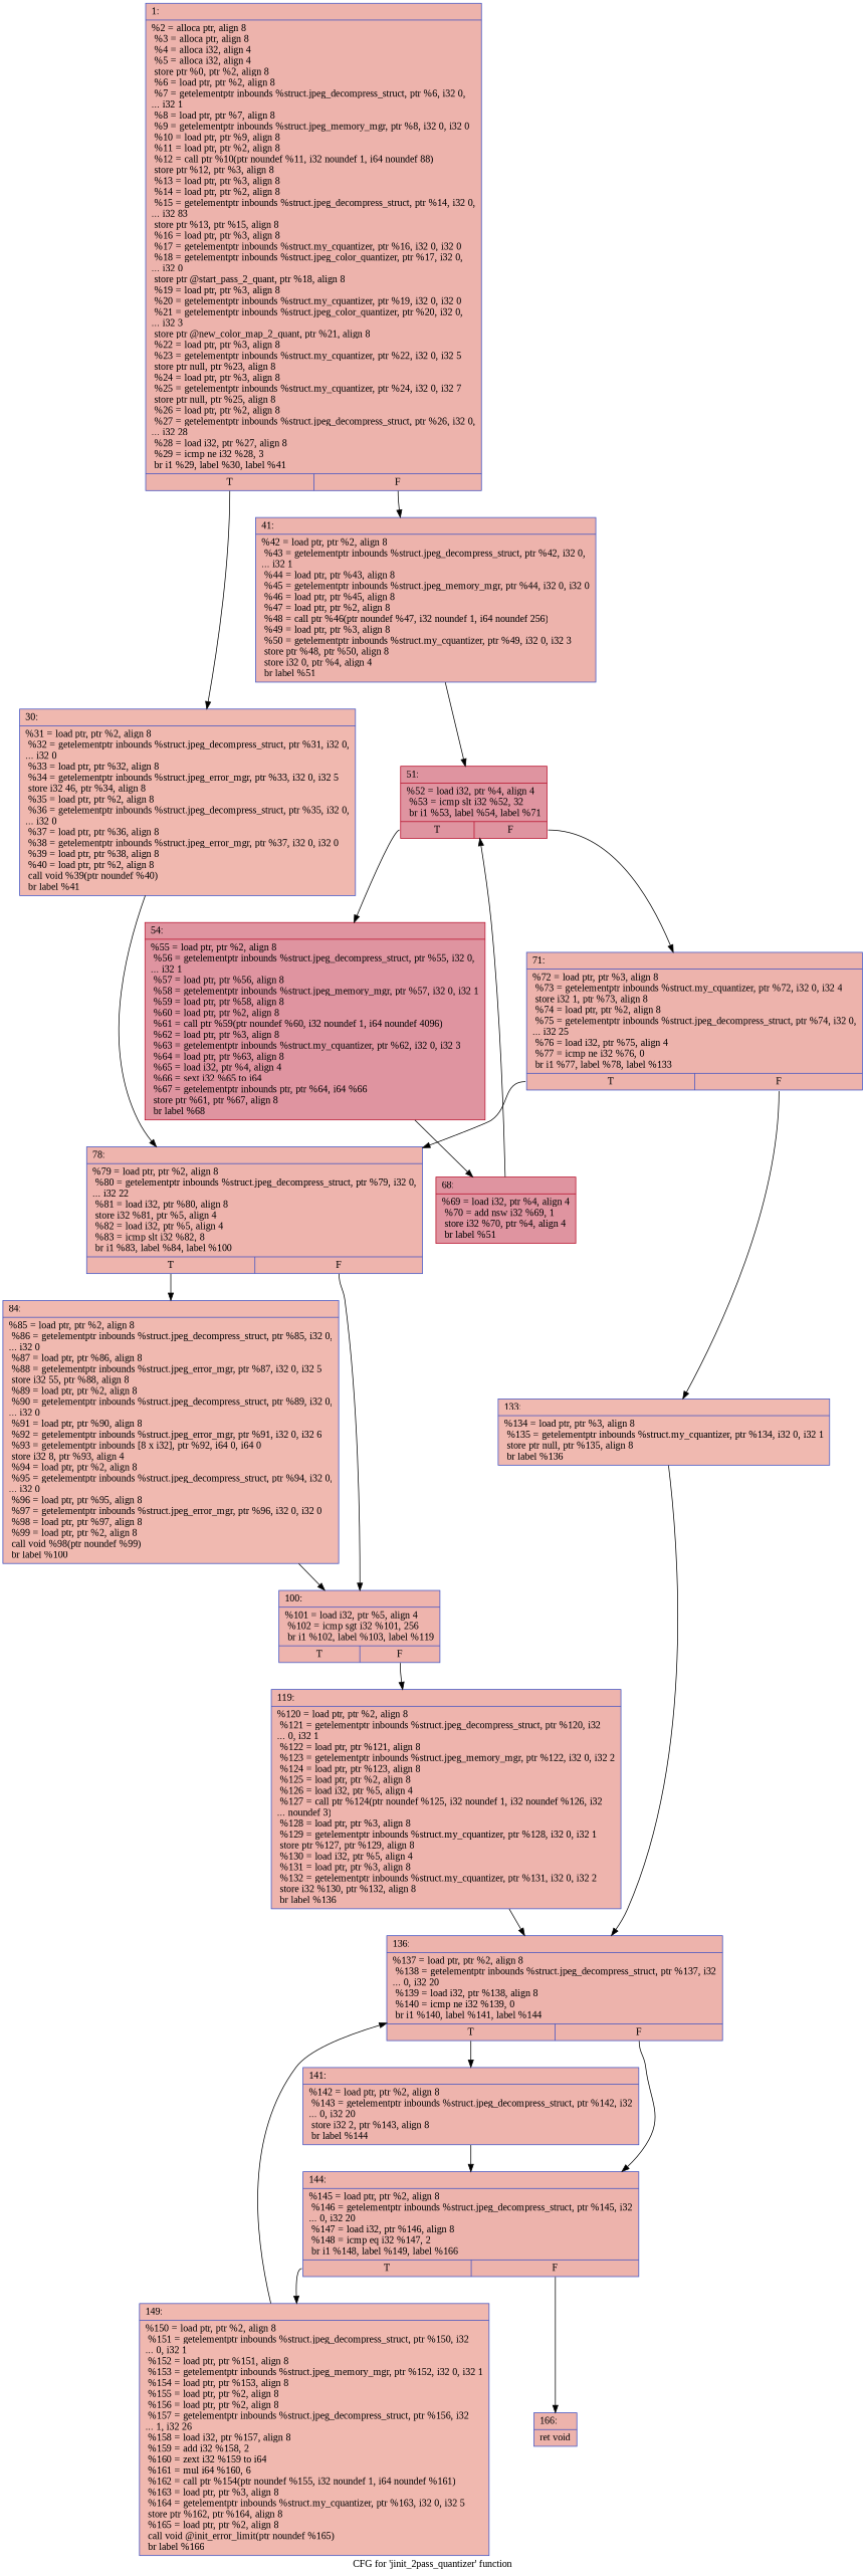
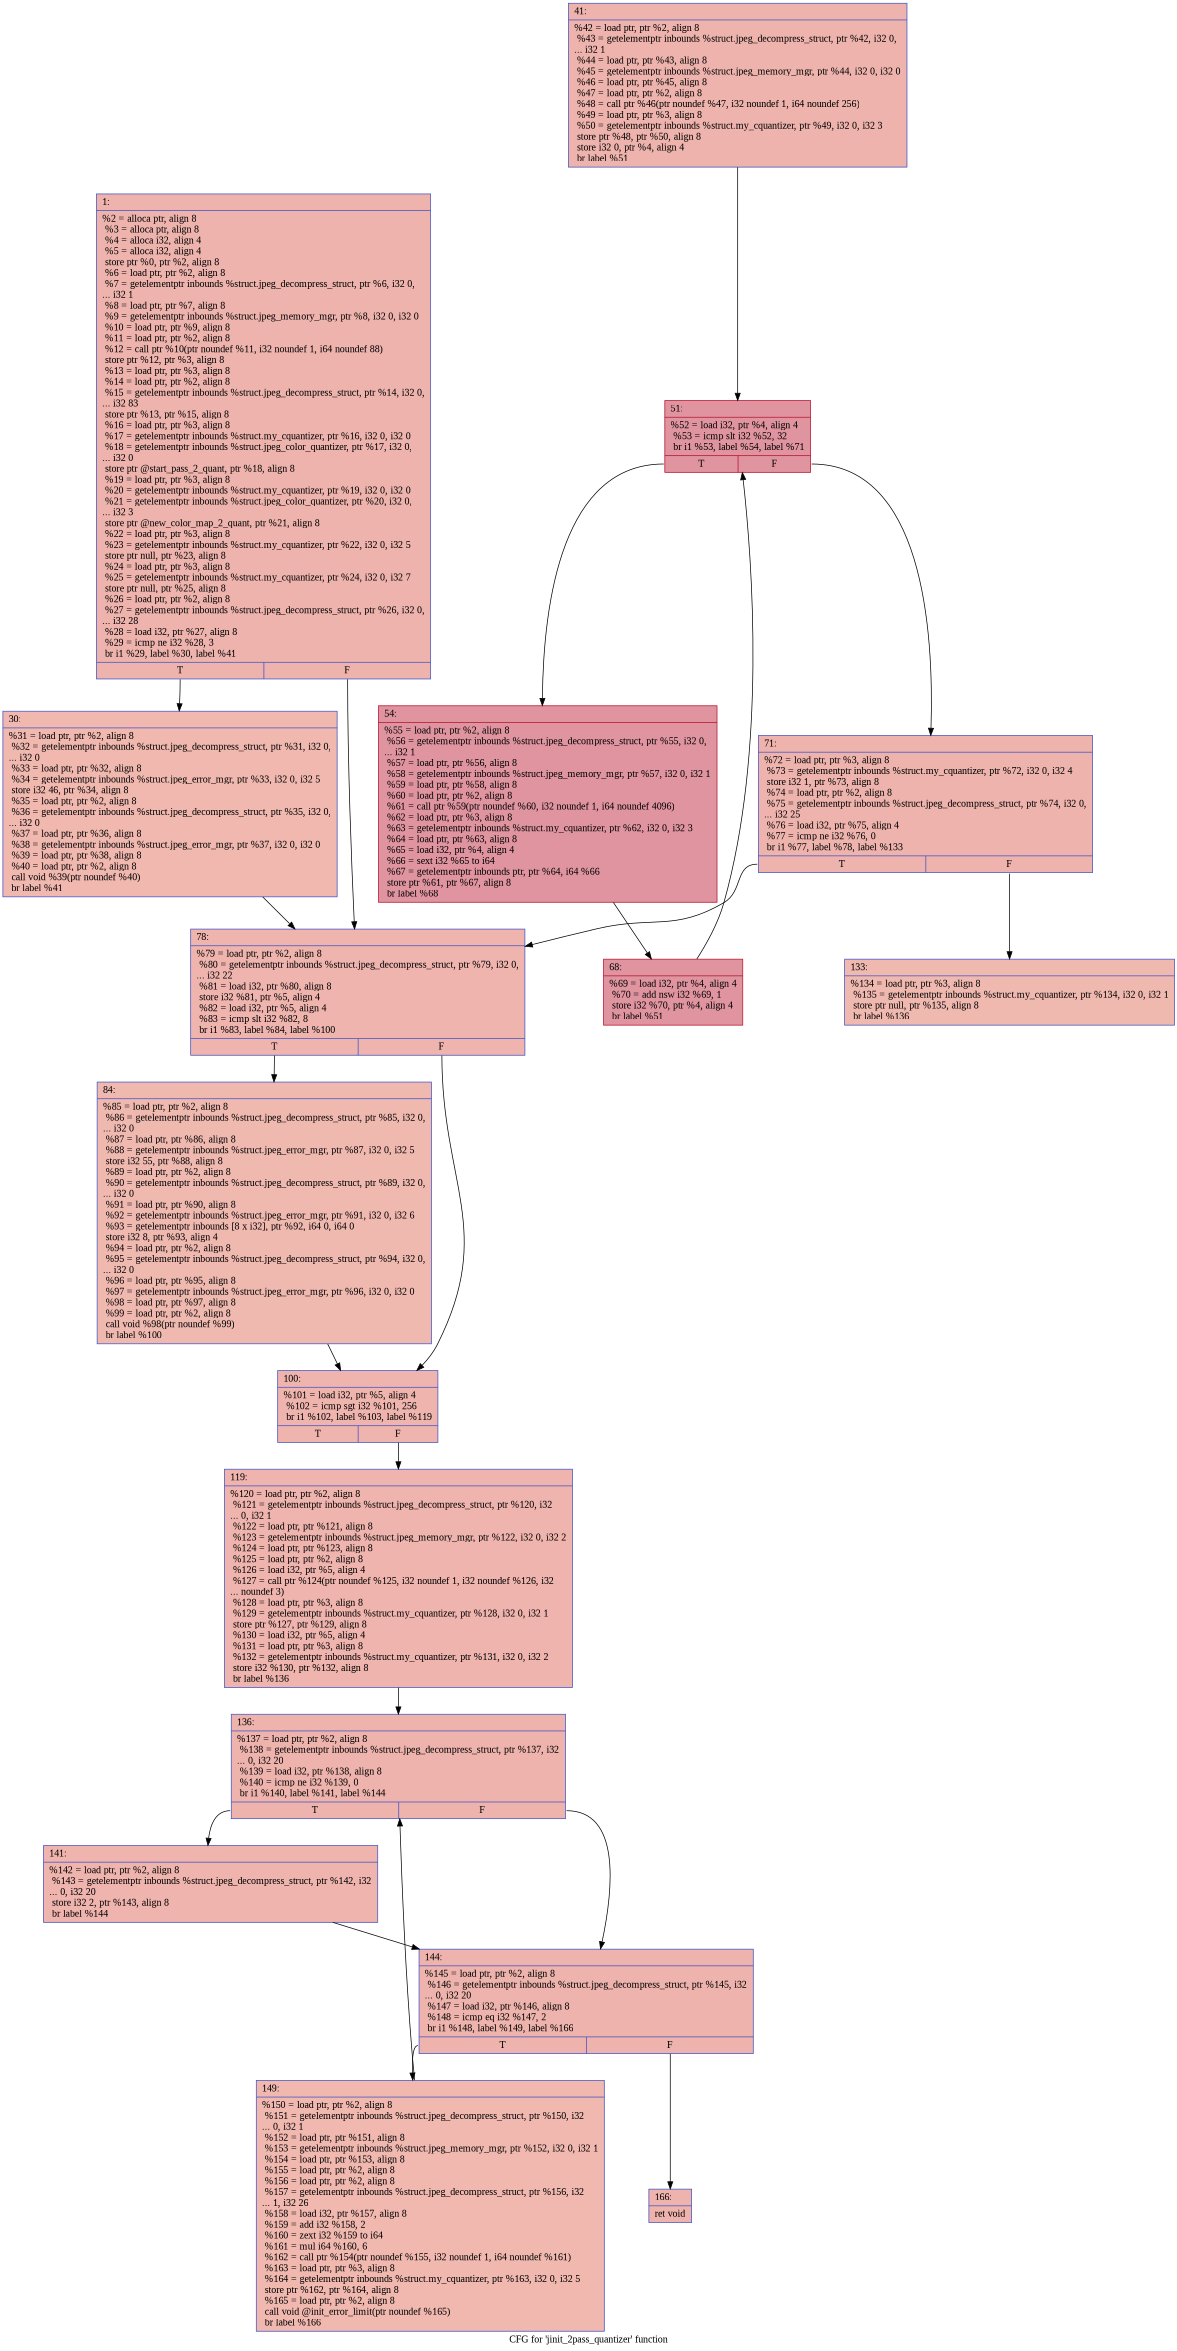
  digraph {
    fontname="Liberation Serif"
    label="CFG for 'jinit_2pass_quantizer' function"
    node [color="#3d50c3ff" fillcolor="#d6524470" fontname="Liberation Serif" shape=record style=filled]
    edge [fontname="Liberation Serif"]
    n1 [label="{1:\l|  %2 = alloca ptr, align 8\l  %3 = alloca ptr, align 8\l  %4 = alloca i32, align 4\l  %5 = alloca i32, align 4\l  store ptr %0, ptr %2, align 8\l  %6 = load ptr, ptr %2, align 8\l  %7 = getelementptr inbounds %struct.jpeg_decompress_struct, ptr %6, i32 0,\l... i32 1\l  %8 = load ptr, ptr %7, align 8\l  %9 = getelementptr inbounds %struct.jpeg_memory_mgr, ptr %8, i32 0, i32 0\l  %10 = load ptr, ptr %9, align 8\l  %11 = load ptr, ptr %2, align 8\l  %12 = call ptr %10(ptr noundef %11, i32 noundef 1, i64 noundef 88)\l  store ptr %12, ptr %3, align 8\l  %13 = load ptr, ptr %3, align 8\l  %14 = load ptr, ptr %2, align 8\l  %15 = getelementptr inbounds %struct.jpeg_decompress_struct, ptr %14, i32 0,\l... i32 83\l  store ptr %13, ptr %15, align 8\l  %16 = load ptr, ptr %3, align 8\l  %17 = getelementptr inbounds %struct.my_cquantizer, ptr %16, i32 0, i32 0\l  %18 = getelementptr inbounds %struct.jpeg_color_quantizer, ptr %17, i32 0,\l... i32 0\l  store ptr @start_pass_2_quant, ptr %18, align 8\l  %19 = load ptr, ptr %3, align 8\l  %20 = getelementptr inbounds %struct.my_cquantizer, ptr %19, i32 0, i32 0\l  %21 = getelementptr inbounds %struct.jpeg_color_quantizer, ptr %20, i32 0,\l... i32 3\l  store ptr @new_color_map_2_quant, ptr %21, align 8\l  %22 = load ptr, ptr %3, align 8\l  %23 = getelementptr inbounds %struct.my_cquantizer, ptr %22, i32 0, i32 5\l  store ptr null, ptr %23, align 8\l  %24 = load ptr, ptr %3, align 8\l  %25 = getelementptr inbounds %struct.my_cquantizer, ptr %24, i32 0, i32 7\l  store ptr null, ptr %25, align 8\l  %26 = load ptr, ptr %2, align 8\l  %27 = getelementptr inbounds %struct.jpeg_decompress_struct, ptr %26, i32 0,\l... i32 28\l  %28 = load i32, ptr %27, align 8\l  %29 = icmp ne i32 %28, 3\l  br i1 %29, label %30, label %41\l|{<s0>T|<s1>F}}"]
    n2 [fillcolor="#dc5d4a70" label="{30:\l|  %31 = load ptr, ptr %2, align 8\l  %32 = getelementptr inbounds %struct.jpeg_decompress_struct, ptr %31, i32 0,\l... i32 0\l  %33 = load ptr, ptr %32, align 8\l  %34 = getelementptr inbounds %struct.jpeg_error_mgr, ptr %33, i32 0, i32 5\l  store i32 46, ptr %34, align 8\l  %35 = load ptr, ptr %2, align 8\l  %36 = getelementptr inbounds %struct.jpeg_decompress_struct, ptr %35, i32 0,\l... i32 0\l  %37 = load ptr, ptr %36, align 8\l  %38 = getelementptr inbounds %struct.jpeg_error_mgr, ptr %37, i32 0, i32 0\l  %39 = load ptr, ptr %38, align 8\l  %40 = load ptr, ptr %2, align 8\l  call void %39(ptr noundef %40)\l  br label %41\l}"]
    n3 [label="{41:\l|  %42 = load ptr, ptr %2, align 8\l  %43 = getelementptr inbounds %struct.jpeg_decompress_struct, ptr %42, i32 0,\l... i32 1\l  %44 = load ptr, ptr %43, align 8\l  %45 = getelementptr inbounds %struct.jpeg_memory_mgr, ptr %44, i32 0, i32 0\l  %46 = load ptr, ptr %45, align 8\l  %47 = load ptr, ptr %2, align 8\l  %48 = call ptr %46(ptr noundef %47, i32 noundef 1, i64 noundef 256)\l  %49 = load ptr, ptr %3, align 8\l  %50 = getelementptr inbounds %struct.my_cquantizer, ptr %49, i32 0, i32 3\l  store ptr %48, ptr %50, align 8\l  store i32 0, ptr %4, align 4\l  br label %51\l}"]
    n4 [fillcolor="#d8564670" label="{78:\l|  %79 = load ptr, ptr %2, align 8\l  %80 = getelementptr inbounds %struct.jpeg_decompress_struct, ptr %79, i32 0,\l... i32 22\l  %81 = load i32, ptr %80, align 8\l  store i32 %81, ptr %5, align 4\l  %82 = load i32, ptr %5, align 4\l  %83 = icmp slt i32 %82, 8\l  br i1 %83, label %84, label %100\l|{<s0>T|<s1>F}}"]
    n5 [color="#b70d28ff" fillcolor="#b70d2870" label="{51:\l|  %52 = load i32, ptr %4, align 4\l  %53 = icmp slt i32 %52, 32\l  br i1 %53, label %54, label %71\l|{<s0>T|<s1>F}}"]
    n6 [color="#b70d28ff" fillcolor="#b70d2870" label="{54:\l|  %55 = load ptr, ptr %2, align 8\l  %56 = getelementptr inbounds %struct.jpeg_decompress_struct, ptr %55, i32 0,\l... i32 1\l  %57 = load ptr, ptr %56, align 8\l  %58 = getelementptr inbounds %struct.jpeg_memory_mgr, ptr %57, i32 0, i32 1\l  %59 = load ptr, ptr %58, align 8\l  %60 = load ptr, ptr %2, align 8\l  %61 = call ptr %59(ptr noundef %60, i32 noundef 1, i64 noundef 4096)\l  %62 = load ptr, ptr %3, align 8\l  %63 = getelementptr inbounds %struct.my_cquantizer, ptr %62, i32 0, i32 3\l  %64 = load ptr, ptr %63, align 8\l  %65 = load i32, ptr %4, align 4\l  %66 = sext i32 %65 to i64\l  %67 = getelementptr inbounds ptr, ptr %64, i64 %66\l  store ptr %61, ptr %67, align 8\l  br label %68\l}"]
    n7 [label="{71:\l|  %72 = load ptr, ptr %3, align 8\l  %73 = getelementptr inbounds %struct.my_cquantizer, ptr %72, i32 0, i32 4\l  store i32 1, ptr %73, align 8\l  %74 = load ptr, ptr %2, align 8\l  %75 = getelementptr inbounds %struct.jpeg_decompress_struct, ptr %74, i32 0,\l... i32 25\l  %76 = load i32, ptr %75, align 4\l  %77 = icmp ne i32 %76, 0\l  br i1 %77, label %78, label %133\l|{<s0>T|<s1>F}}"]
    n8 [color="#b70d28ff" fillcolor="#b70d2870" label="{68:\l|  %69 = load i32, ptr %4, align 4\l  %70 = add nsw i32 %69, 1\l  store i32 %70, ptr %4, align 4\l  br label %51\l}"]
    n9 [fillcolor="#de614d70" label="{133:\l|  %134 = load ptr, ptr %3, align 8\l  %135 = getelementptr inbounds %struct.my_cquantizer, ptr %134, i32 0, i32 1\l  store ptr null, ptr %135, align 8\l  br label %136\l}"]
    n10 [fillcolor="#de614d70" label="{84:\l|  %85 = load ptr, ptr %2, align 8\l  %86 = getelementptr inbounds %struct.jpeg_decompress_struct, ptr %85, i32 0,\l... i32 0\l  %87 = load ptr, ptr %86, align 8\l  %88 = getelementptr inbounds %struct.jpeg_error_mgr, ptr %87, i32 0, i32 5\l  store i32 55, ptr %88, align 8\l  %89 = load ptr, ptr %2, align 8\l  %90 = getelementptr inbounds %struct.jpeg_decompress_struct, ptr %89, i32 0,\l... i32 0\l  %91 = load ptr, ptr %90, align 8\l  %92 = getelementptr inbounds %struct.jpeg_error_mgr, ptr %91, i32 0, i32 6\l  %93 = getelementptr inbounds [8 x i32], ptr %92, i64 0, i64 0\l  store i32 8, ptr %93, align 4\l  %94 = load ptr, ptr %2, align 8\l  %95 = getelementptr inbounds %struct.jpeg_decompress_struct, ptr %94, i32 0,\l... i32 0\l  %96 = load ptr, ptr %95, align 8\l  %97 = getelementptr inbounds %struct.jpeg_error_mgr, ptr %96, i32 0, i32 0\l  %98 = load ptr, ptr %97, align 8\l  %99 = load ptr, ptr %2, align 8\l  call void %98(ptr noundef %99)\l  br label %100\l}"]
    n11 [fillcolor="#d8564670" label="{100:\l|  %101 = load i32, ptr %5, align 4\l  %102 = icmp sgt i32 %101, 256\l  br i1 %102, label %103, label %119\l|{<s0>T|<s1>F}}"]
    n12 [label="{136:\l|  %137 = load ptr, ptr %2, align 8\l  %138 = getelementptr inbounds %struct.jpeg_decompress_struct, ptr %137, i32\l... 0, i32 20\l  %139 = load i32, ptr %138, align 8\l  %140 = icmp ne i32 %139, 0\l  br i1 %140, label %141, label %144\l|{<s0>T|<s1>F}}"]
    n13 [fillcolor="#d8564670" label="{119:\l|  %120 = load ptr, ptr %2, align 8\l  %121 = getelementptr inbounds %struct.jpeg_decompress_struct, ptr %120, i32\l... 0, i32 1\l  %122 = load ptr, ptr %121, align 8\l  %123 = getelementptr inbounds %struct.jpeg_memory_mgr, ptr %122, i32 0, i32 2\l  %124 = load ptr, ptr %123, align 8\l  %125 = load ptr, ptr %2, align 8\l  %126 = load i32, ptr %5, align 4\l  %127 = call ptr %124(ptr noundef %125, i32 noundef 1, i32 noundef %126, i32\l... noundef 3)\l  %128 = load ptr, ptr %3, align 8\l  %129 = getelementptr inbounds %struct.my_cquantizer, ptr %128, i32 0, i32 1\l  store ptr %127, ptr %129, align 8\l  %130 = load i32, ptr %5, align 4\l  %131 = load ptr, ptr %3, align 8\l  %132 = getelementptr inbounds %struct.my_cquantizer, ptr %131, i32 0, i32 2\l  store i32 %130, ptr %132, align 8\l  br label %136\l}"]
    n14 [fillcolor="#d8564670" label="{141:\l|  %142 = load ptr, ptr %2, align 8\l  %143 = getelementptr inbounds %struct.jpeg_decompress_struct, ptr %142, i32\l... 0, i32 20\l  store i32 2, ptr %143, align 8\l  br label %144\l}"]
    n15 [label="{144:\l|  %145 = load ptr, ptr %2, align 8\l  %146 = getelementptr inbounds %struct.jpeg_decompress_struct, ptr %145, i32\l... 0, i32 20\l  %147 = load i32, ptr %146, align 8\l  %148 = icmp eq i32 %147, 2\l  br i1 %148, label %149, label %166\l|{<s0>T|<s1>F}}"]
    n16 [fillcolor="#dc5d4a70" label="{149:\l|  %150 = load ptr, ptr %2, align 8\l  %151 = getelementptr inbounds %struct.jpeg_decompress_struct, ptr %150, i32\l... 0, i32 1\l  %152 = load ptr, ptr %151, align 8\l  %153 = getelementptr inbounds %struct.jpeg_memory_mgr, ptr %152, i32 0, i32 1\l  %154 = load ptr, ptr %153, align 8\l  %155 = load ptr, ptr %2, align 8\l  %156 = load ptr, ptr %2, align 8\l  %157 = getelementptr inbounds %struct.jpeg_decompress_struct, ptr %156, i32\l... 1, i32 26\l  %158 = load i32, ptr %157, align 8\l  %159 = add i32 %158, 2\l  %160 = zext i32 %159 to i64\l  %161 = mul i64 %160, 6\l  %162 = call ptr %154(ptr noundef %155, i32 noundef 1, i64 noundef %161)\l  %163 = load ptr, ptr %3, align 8\l  %164 = getelementptr inbounds %struct.my_cquantizer, ptr %163, i32 0, i32 5\l  store ptr %162, ptr %164, align 8\l  %165 = load ptr, ptr %2, align 8\l  call void @init_error_limit(ptr noundef %165)\l  br label %166\l}"]
    n17 [label="{166:\l|  ret void\l}"]
    n1 -> n2 [tailport=s0]
-   n1 -> n3 [tailport=s1]
+   n1 -> n4 [tailport=s1]
    n2 -> n4
    n3 -> n5
    n4 -> n10 [tailport=s0]
    n4 -> n11 [tailport=s1]
    n5 -> n6 [tailport=s0]
    n5 -> n7 [tailport=s1]
    n6 -> n8
    n7 -> n4 [tailport=s0]
    n7 -> n9 [tailport=s1]
    n8 -> n5
-   n9 -> n12
    n10 -> n11
    n11 -> n13 [tailport=s1]
    n12 -> n14 [tailport=s0]
    n12 -> n15 [tailport=s1]
    n13 -> n12
    n14 -> n15
    n15 -> n16 [tailport=s0]
    n15 -> n17 [tailport=s1]
    n16 -> n12
  }
